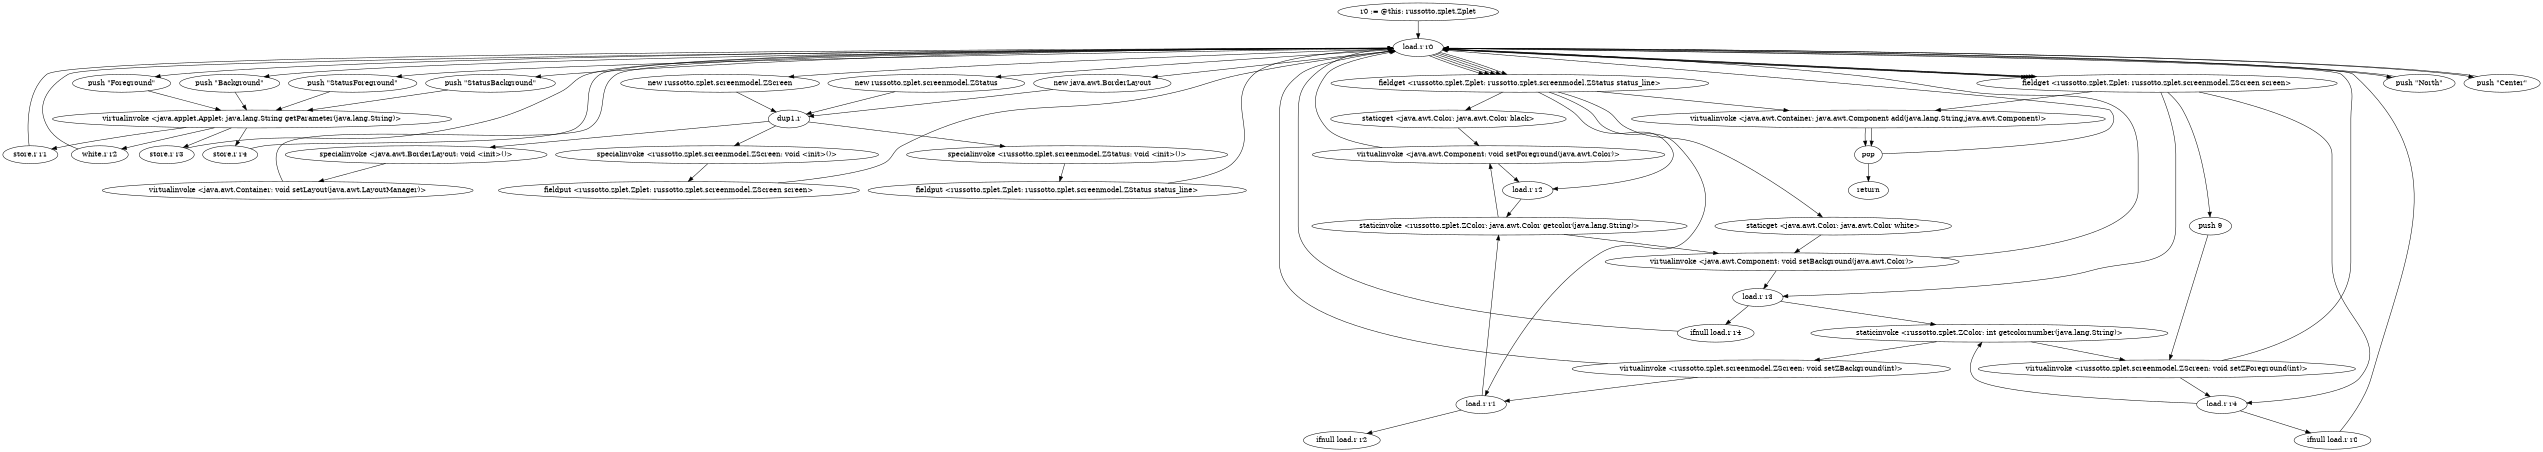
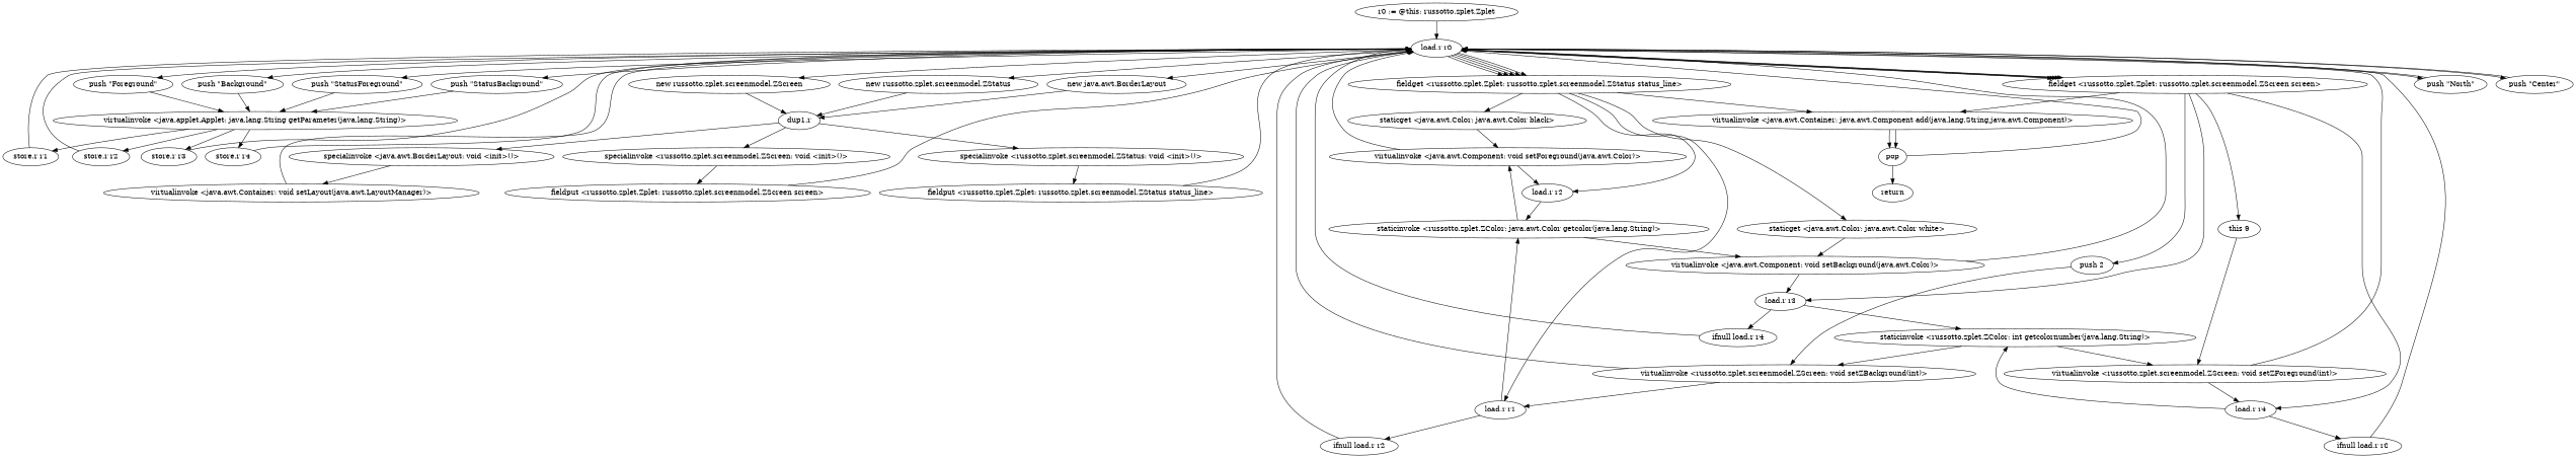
  digraph {
    "r0 := @this: russotto.zplet.Zplet"
    "load.r r0"
    "push \"StatusForeground\""
    "push \"StatusBackground\""
    "push \"Foreground\""
    "push \"Background\""
    "new java.awt.BorderLayout"
    "new russotto.zplet.screenmodel.ZScreen"
    "new russotto.zplet.screenmodel.ZStatus"
    "fieldget <russotto.zplet.Zplet: russotto.zplet.screenmodel.ZStatus status_line>"
    "fieldget <russotto.zplet.Zplet: russotto.zplet.screenmodel.ZScreen screen>"
    "push \"North\""
    "push \"Center\""
    "virtualinvoke <java.applet.Applet: java.lang.String getParameter(java.lang.String)>"
    "dup1.r"
    "staticget <java.awt.Color: java.awt.Color black>"
    "staticget <java.awt.Color: java.awt.Color white>"
    "load.r r1"
    "load.r r2"
    "virtualinvoke <java.awt.Container: java.awt.Component add(java.lang.String,java.awt.Component)>"
    "load.r r3"
-   "push 9"
+   "push 9" [label="this 9"]
+   "push 2"
    "load.r r4"
    "store.r r1"
-   "store.r r2" [label="white.r r2"]
+   "store.r r2"
    "store.r r3"
    "store.r r4"
    "specialinvoke <java.awt.BorderLayout: void <init>()>"
    "specialinvoke <russotto.zplet.screenmodel.ZScreen: void <init>()>"
    "specialinvoke <russotto.zplet.screenmodel.ZStatus: void <init>()>"
    "virtualinvoke <java.awt.Container: void setLayout(java.awt.LayoutManager)>"
    "fieldput <russotto.zplet.Zplet: russotto.zplet.screenmodel.ZScreen screen>"
    "fieldput <russotto.zplet.Zplet: russotto.zplet.screenmodel.ZStatus status_line>"
    "virtualinvoke <java.awt.Component: void setForeground(java.awt.Color)>"
    "virtualinvoke <java.awt.Component: void setBackground(java.awt.Color)>"
    "ifnull load.r r2"
    "staticinvoke <russotto.zplet.ZColor: java.awt.Color getcolor(java.lang.String)>"
    pop
    "ifnull load.r r4"
    "staticinvoke <russotto.zplet.ZColor: int getcolornumber(java.lang.String)>"
    "virtualinvoke <russotto.zplet.screenmodel.ZScreen: void setZForeground(int)>"
    "virtualinvoke <russotto.zplet.screenmodel.ZScreen: void setZBackground(int)>"
    "ifnull load.r r0"
    return
    "r0 := @this: russotto.zplet.Zplet" -> "load.r r0"
    "load.r r0" -> "push \"StatusForeground\""
    "load.r r0" -> "push \"StatusBackground\""
    "load.r r0" -> "push \"Foreground\""
    "load.r r0" -> "push \"Background\""
    "load.r r0" -> "new java.awt.BorderLayout"
    "load.r r0" -> "new russotto.zplet.screenmodel.ZScreen"
    "load.r r0" -> "new russotto.zplet.screenmodel.ZStatus"
    "load.r r0" -> "fieldget <russotto.zplet.Zplet: russotto.zplet.screenmodel.ZStatus status_line>"
    "load.r r0" -> "fieldget <russotto.zplet.Zplet: russotto.zplet.screenmodel.ZStatus status_line>"
    "load.r r0" -> "fieldget <russotto.zplet.Zplet: russotto.zplet.screenmodel.ZStatus status_line>"
    "load.r r0" -> "fieldget <russotto.zplet.Zplet: russotto.zplet.screenmodel.ZStatus status_line>"
    "load.r r0" -> "fieldget <russotto.zplet.Zplet: russotto.zplet.screenmodel.ZStatus status_line>"
    "load.r r0" -> "fieldget <russotto.zplet.Zplet: russotto.zplet.screenmodel.ZScreen screen>"
    "load.r r0" -> "fieldget <russotto.zplet.Zplet: russotto.zplet.screenmodel.ZScreen screen>"
    "load.r r0" -> "fieldget <russotto.zplet.Zplet: russotto.zplet.screenmodel.ZScreen screen>"
    "load.r r0" -> "fieldget <russotto.zplet.Zplet: russotto.zplet.screenmodel.ZScreen screen>"
    "load.r r0" -> "fieldget <russotto.zplet.Zplet: russotto.zplet.screenmodel.ZScreen screen>"
    "load.r r0" -> "push \"North\""
    "load.r r0" -> "push \"Center\""
    "push \"StatusForeground\"" -> "virtualinvoke <java.applet.Applet: java.lang.String getParameter(java.lang.String)>"
    "push \"StatusBackground\"" -> "virtualinvoke <java.applet.Applet: java.lang.String getParameter(java.lang.String)>"
    "push \"Foreground\"" -> "virtualinvoke <java.applet.Applet: java.lang.String getParameter(java.lang.String)>"
    "push \"Background\"" -> "virtualinvoke <java.applet.Applet: java.lang.String getParameter(java.lang.String)>"
    "new java.awt.BorderLayout" -> "dup1.r"
    "new russotto.zplet.screenmodel.ZScreen" -> "dup1.r"
    "new russotto.zplet.screenmodel.ZStatus" -> "dup1.r"
    "fieldget <russotto.zplet.Zplet: russotto.zplet.screenmodel.ZStatus status_line>" -> "staticget <java.awt.Color: java.awt.Color black>"
    "fieldget <russotto.zplet.Zplet: russotto.zplet.screenmodel.ZStatus status_line>" -> "staticget <java.awt.Color: java.awt.Color white>"
    "fieldget <russotto.zplet.Zplet: russotto.zplet.screenmodel.ZStatus status_line>" -> "load.r r1"
    "fieldget <russotto.zplet.Zplet: russotto.zplet.screenmodel.ZStatus status_line>" -> "load.r r2"
    "fieldget <russotto.zplet.Zplet: russotto.zplet.screenmodel.ZStatus status_line>" -> "virtualinvoke <java.awt.Container: java.awt.Component add(java.lang.String,java.awt.Component)>"
    "fieldget <russotto.zplet.Zplet: russotto.zplet.screenmodel.ZScreen screen>" -> "virtualinvoke <java.awt.Container: java.awt.Component add(java.lang.String,java.awt.Component)>"
    "fieldget <russotto.zplet.Zplet: russotto.zplet.screenmodel.ZScreen screen>" -> "load.r r3"
    "fieldget <russotto.zplet.Zplet: russotto.zplet.screenmodel.ZScreen screen>" -> "push 9"
+   "fieldget <russotto.zplet.Zplet: russotto.zplet.screenmodel.ZScreen screen>" -> "push 2"
    "fieldget <russotto.zplet.Zplet: russotto.zplet.screenmodel.ZScreen screen>" -> "load.r r4"
    "push \"North\"" -> "load.r r0"
    "push \"Center\"" -> "load.r r0"
    "virtualinvoke <java.applet.Applet: java.lang.String getParameter(java.lang.String)>" -> "store.r r1"
    "virtualinvoke <java.applet.Applet: java.lang.String getParameter(java.lang.String)>" -> "store.r r2"
    "virtualinvoke <java.applet.Applet: java.lang.String getParameter(java.lang.String)>" -> "store.r r3"
    "virtualinvoke <java.applet.Applet: java.lang.String getParameter(java.lang.String)>" -> "store.r r4"
    "dup1.r" -> "specialinvoke <java.awt.BorderLayout: void <init>()>"
    "dup1.r" -> "specialinvoke <russotto.zplet.screenmodel.ZScreen: void <init>()>"
    "dup1.r" -> "specialinvoke <russotto.zplet.screenmodel.ZStatus: void <init>()>"
    "staticget <java.awt.Color: java.awt.Color black>" -> "virtualinvoke <java.awt.Component: void setForeground(java.awt.Color)>"
    "staticget <java.awt.Color: java.awt.Color white>" -> "virtualinvoke <java.awt.Component: void setBackground(java.awt.Color)>"
    "load.r r1" -> "ifnull load.r r2"
    "load.r r1" -> "staticinvoke <russotto.zplet.ZColor: java.awt.Color getcolor(java.lang.String)>"
    "load.r r2" -> "staticinvoke <russotto.zplet.ZColor: java.awt.Color getcolor(java.lang.String)>"
    "virtualinvoke <java.awt.Container: java.awt.Component add(java.lang.String,java.awt.Component)>" -> pop
    "virtualinvoke <java.awt.Container: java.awt.Component add(java.lang.String,java.awt.Component)>" -> pop
    "load.r r3" -> "ifnull load.r r4"
    "load.r r3" -> "staticinvoke <russotto.zplet.ZColor: int getcolornumber(java.lang.String)>"
    "push 9" -> "virtualinvoke <russotto.zplet.screenmodel.ZScreen: void setZForeground(int)>"
+   "push 2" -> "virtualinvoke <russotto.zplet.screenmodel.ZScreen: void setZBackground(int)>"
    "load.r r4" -> "staticinvoke <russotto.zplet.ZColor: int getcolornumber(java.lang.String)>"
    "load.r r4" -> "ifnull load.r r0"
    "store.r r1" -> "load.r r0"
    "store.r r2" -> "load.r r0"
    "store.r r3" -> "load.r r0"
    "store.r r4" -> "load.r r0"
    "specialinvoke <java.awt.BorderLayout: void <init>()>" -> "virtualinvoke <java.awt.Container: void setLayout(java.awt.LayoutManager)>"
    "specialinvoke <russotto.zplet.screenmodel.ZScreen: void <init>()>" -> "fieldput <russotto.zplet.Zplet: russotto.zplet.screenmodel.ZScreen screen>"
    "specialinvoke <russotto.zplet.screenmodel.ZStatus: void <init>()>" -> "fieldput <russotto.zplet.Zplet: russotto.zplet.screenmodel.ZStatus status_line>"
    "virtualinvoke <java.awt.Container: void setLayout(java.awt.LayoutManager)>" -> "load.r r0"
    "fieldput <russotto.zplet.Zplet: russotto.zplet.screenmodel.ZScreen screen>" -> "load.r r0"
    "fieldput <russotto.zplet.Zplet: russotto.zplet.screenmodel.ZStatus status_line>" -> "load.r r0"
    "virtualinvoke <java.awt.Component: void setForeground(java.awt.Color)>" -> "load.r r0"
    "virtualinvoke <java.awt.Component: void setForeground(java.awt.Color)>" -> "load.r r2"
    "virtualinvoke <java.awt.Component: void setBackground(java.awt.Color)>" -> "load.r r0"
    "virtualinvoke <java.awt.Component: void setBackground(java.awt.Color)>" -> "load.r r3"
+   "ifnull load.r r2" -> "load.r r0"
    "staticinvoke <russotto.zplet.ZColor: java.awt.Color getcolor(java.lang.String)>" -> "virtualinvoke <java.awt.Component: void setForeground(java.awt.Color)>"
    "staticinvoke <russotto.zplet.ZColor: java.awt.Color getcolor(java.lang.String)>" -> "virtualinvoke <java.awt.Component: void setBackground(java.awt.Color)>"
    pop -> "load.r r0"
    pop -> return
    "ifnull load.r r4" -> "load.r r0"
    "staticinvoke <russotto.zplet.ZColor: int getcolornumber(java.lang.String)>" -> "virtualinvoke <russotto.zplet.screenmodel.ZScreen: void setZForeground(int)>"
    "staticinvoke <russotto.zplet.ZColor: int getcolornumber(java.lang.String)>" -> "virtualinvoke <russotto.zplet.screenmodel.ZScreen: void setZBackground(int)>"
    "virtualinvoke <russotto.zplet.screenmodel.ZScreen: void setZForeground(int)>" -> "load.r r0"
    "virtualinvoke <russotto.zplet.screenmodel.ZScreen: void setZForeground(int)>" -> "load.r r4"
    "virtualinvoke <russotto.zplet.screenmodel.ZScreen: void setZBackground(int)>" -> "load.r r0"
    "virtualinvoke <russotto.zplet.screenmodel.ZScreen: void setZBackground(int)>" -> "load.r r1"
    "ifnull load.r r0" -> "load.r r0"
  }
